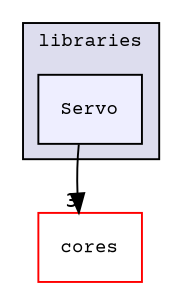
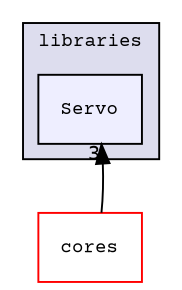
  digraph {
    compound=true
    fontname="Courier Prime"
    node [fontname="Courier Prime" fontsize=10 shape=box style=filled]
    n1 [fillcolor="#eeeeff" label=Servo pencolor=black]
    n2 [color=red fillcolor=white label=cores]
    subgraph cluster_1 {
      bgcolor="#ddddee"
      fontsize=10
      label=libraries
      pencolor=black
      n1
    }
-   n1 -> n2 [headlabel=3 labeldistance=1.5 labelfontname=Helvetica labelfontsize=10 fontname="Courier Prime"]
+   n2 -> n1 [headlabel=3 labeldistance=1.5 labelfontname=Helvetica labelfontsize=10 fontname="Courier Prime"]
  }
